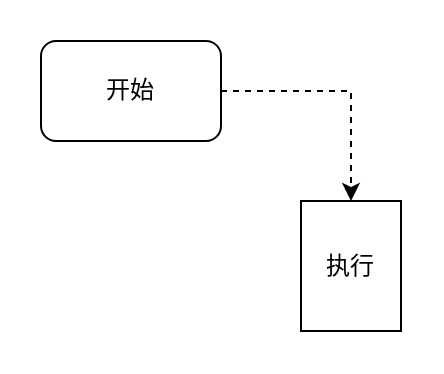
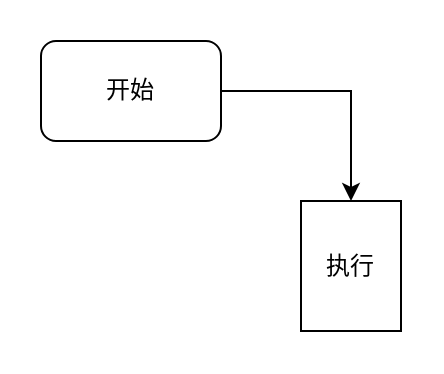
  <mxCell id="0" />
  <mxCell id="1" parent="0" />
- <mxCell id="2" value="" style="edgeStyle=orthogonalEdgeStyle;rounded=0;orthogonalLoop=1;jettySize=auto;html=1;entryX=0.5;entryY=0;entryDx=0;entryDy=0;dashed=1;" parent="1" source="3" edge="1" target="4"><mxGeometry relative="1" as="geometry"><mxPoint x="65" y="100" as="targetPoint" /></mxGeometry></mxCell>
+ <mxCell id="2" value="" style="edgeStyle=orthogonalEdgeStyle;rounded=0;orthogonalLoop=1;jettySize=auto;html=1;entryX=0.5;entryY=0;entryDx=0;entryDy=0;" parent="1" source="3" edge="1" target="4"><mxGeometry relative="1" as="geometry"><mxPoint x="65" y="100" as="targetPoint" /></mxGeometry></mxCell>
  <mxCell id="3" value="开始" style="rounded=1;whiteSpace=wrap;html=1;" parent="1" vertex="1"><mxGeometry x="20" y="20" width="90" height="50" as="geometry" /></mxCell>
  <mxCell id="4" value="执行" style="rounded=0;whiteSpace=wrap;html=1;" parent="1" vertex="1"><mxGeometry x="150" y="100" width="50" height="65" as="geometry" /></mxCell>
